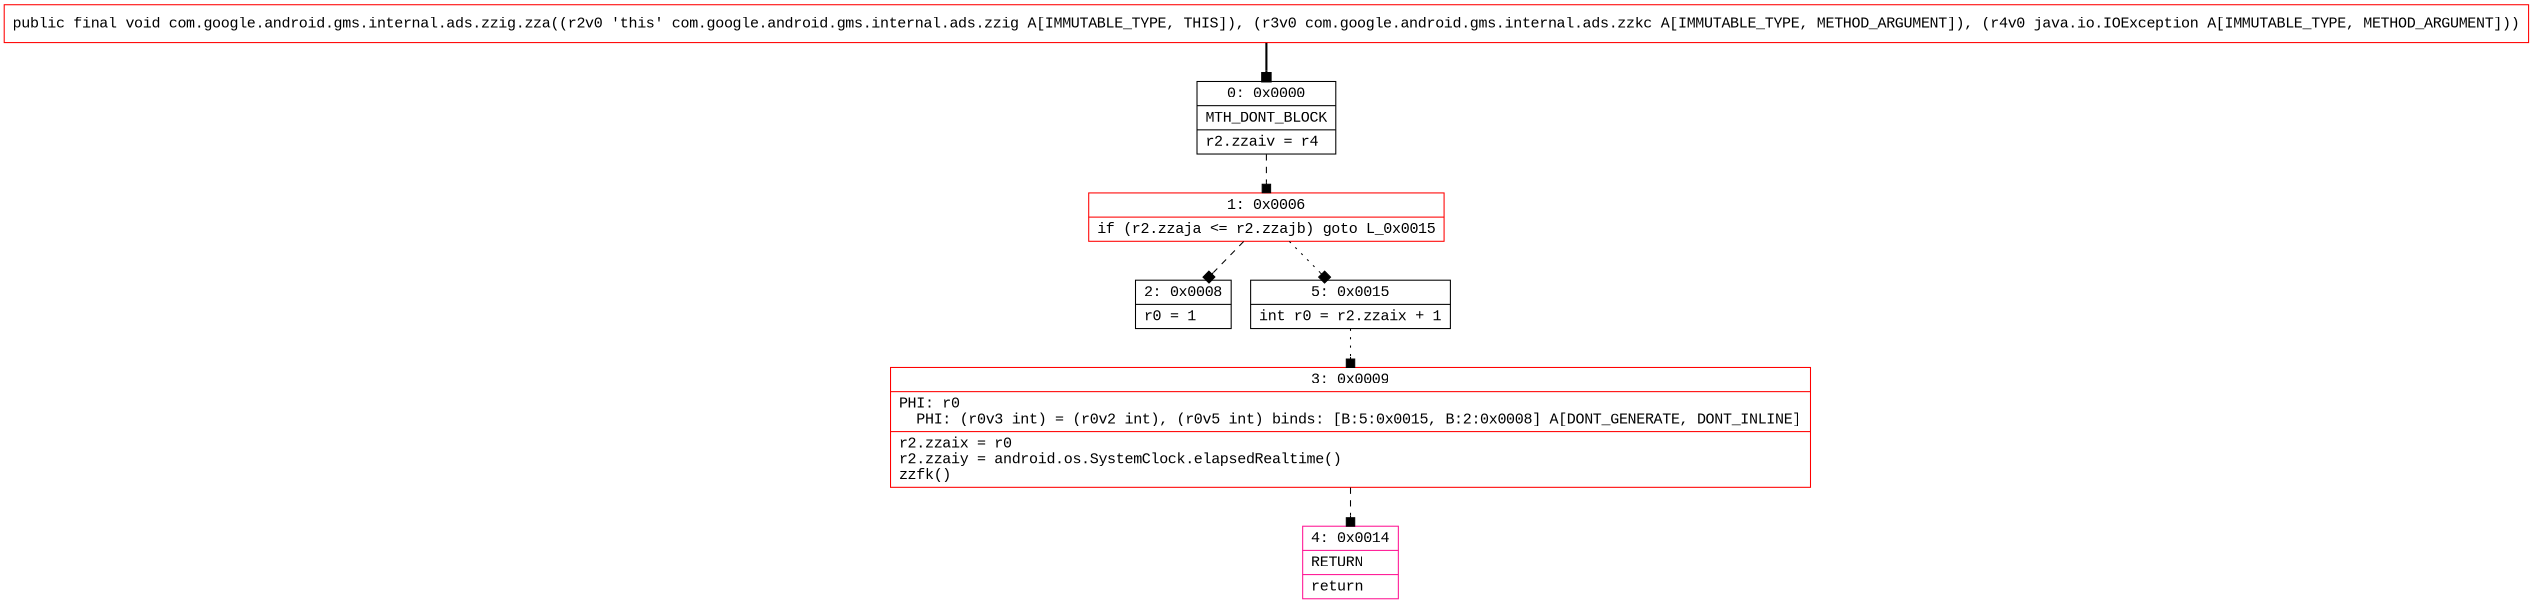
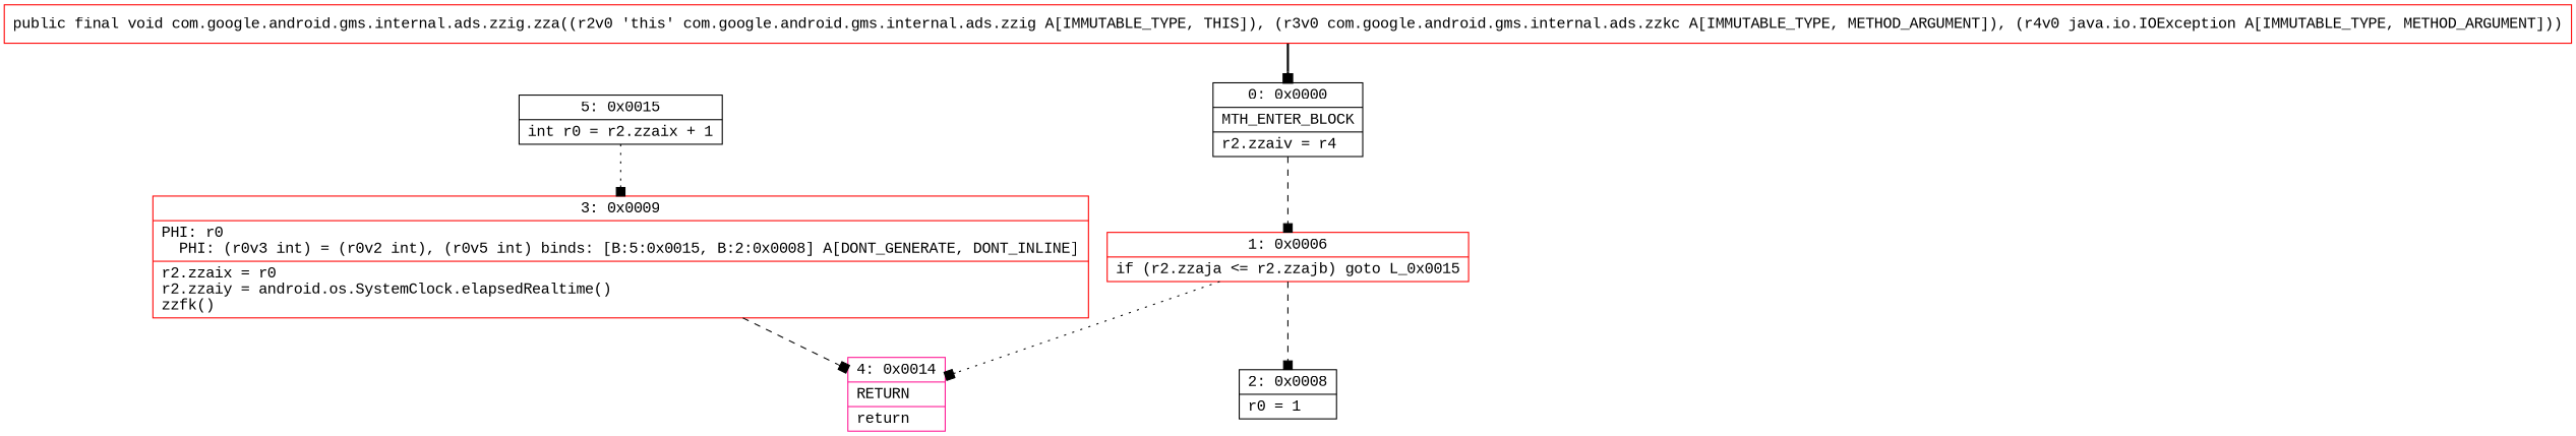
  digraph {
    fontname="Liberation Mono"
    node [color=black fontname="Liberation Mono" shape=record]
    edge [arrowhead=box fontname="Liberation Mono" style=dashed]
-   n1 [label="{0\:\ 0x0000|MTH_DONT_BLOCK\l|r2.zzaiv = r4\l}"]
+   n1 [label="{0\:\ 0x0000|MTH_ENTER_BLOCK\l|r2.zzaiv = r4\l}"]
    n2 [color=red label="{1\:\ 0x0006|if (r2.zzaja \<= r2.zzajb) goto L_0x0015\l}"]
    n3 [label="{2\:\ 0x0008|r0 = 1\l}"]
    n4 [label="{5\:\ 0x0015|int r0 = r2.zzaix + 1\l}"]
    n5 [color=red label="{3\:\ 0x0009|PHI: r0 \l  PHI: (r0v3 int) = (r0v2 int), (r0v5 int) binds: [B:5:0x0015, B:2:0x0008] A[DONT_GENERATE, DONT_INLINE]\l|r2.zzaix = r0\lr2.zzaiy = android.os.SystemClock.elapsedRealtime()\lzzfk()\l}"]
    n6 [color=deeppink label="{4\:\ 0x0014|RETURN\l|return\l}"]
    n7 [color=red label="{public final void com.google.android.gms.internal.ads.zzig.zza((r2v0 'this' com.google.android.gms.internal.ads.zzig A[IMMUTABLE_TYPE, THIS]), (r3v0 com.google.android.gms.internal.ads.zzkc A[IMMUTABLE_TYPE, METHOD_ARGUMENT]), (r4v0 java.io.IOException A[IMMUTABLE_TYPE, METHOD_ARGUMENT])) }"]
    n1 -> n2
    n2 -> n3
-   n2 -> n4 [style=dotted]
+   n2 -> n6 [style=dotted]
    n4 -> n5 [style=dotted]
    n5 -> n6
    n7 -> n1 [style=bold]
  }
